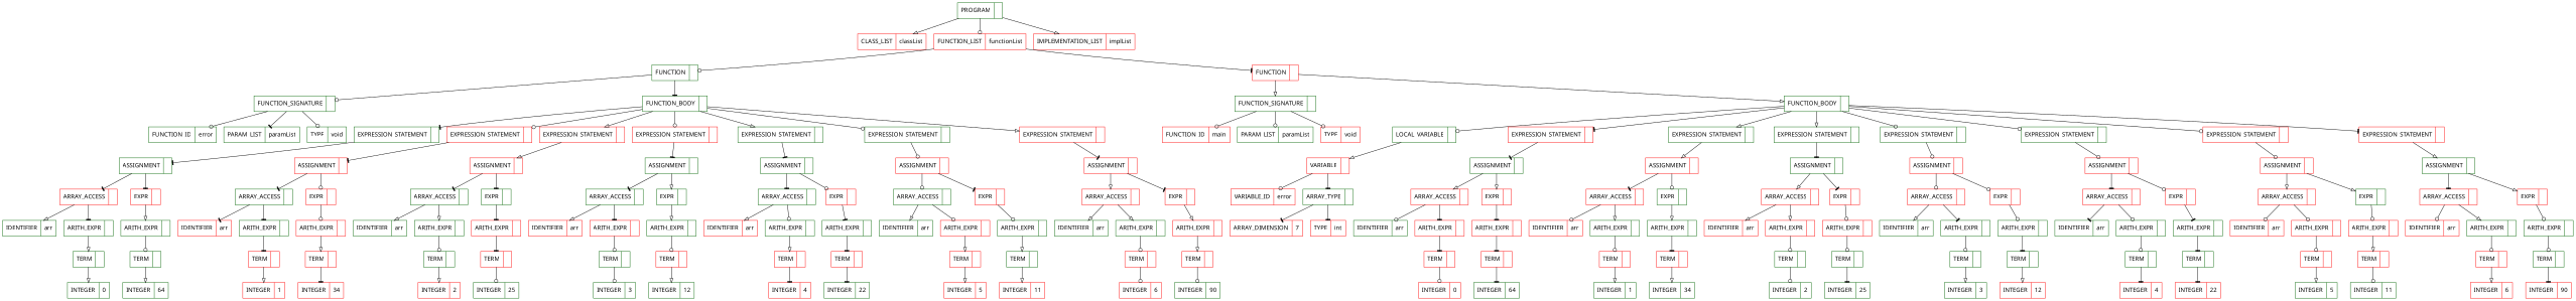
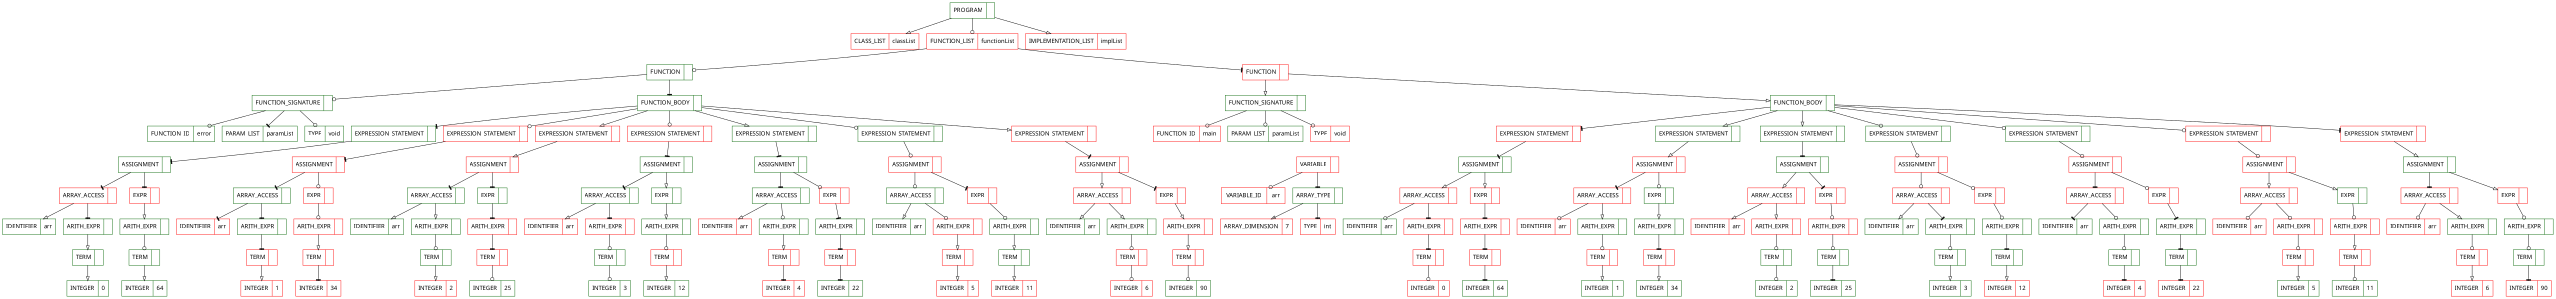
  digraph {
    rankdir=TB
    splines=spline
    node [color=red fontname=Sans shape=record]
    edge [arrowhead=odot]
    n1 [color=darkgreen label="PROGRAM |  "]
    n2 [label="CLASS_LIST | classList "]
    n3 [label="FUNCTION_LIST | functionList "]
    n4 [label="IMPLEMENTATION_LIST | implList "]
    n5 [color=darkgreen label="FUNCTION |  "]
    n6 [label="FUNCTION |  "]
    n7 [color=darkgreen label="FUNCTION_SIGNATURE |  "]
    n8 [color=darkgreen label="FUNCTION_BODY |  "]
    n9 [color=darkgreen label="FUNCTION_SIGNATURE |  "]
    n10 [color=darkgreen label="FUNCTION_BODY |  "]
    n11 [color=darkgreen label="FUNCTION_ID | error "]
    n12 [color=darkgreen label="PARAM_LIST | paramList "]
    n13 [color=darkgreen label="TYPE | void "]
    n14 [color=darkgreen label="EXPRESSION_STATEMENT |  "]
    n15 [label="EXPRESSION_STATEMENT |  "]
    n16 [label="EXPRESSION_STATEMENT |  "]
    n17 [label="EXPRESSION_STATEMENT |  "]
    n18 [color=darkgreen label="EXPRESSION_STATEMENT |  "]
    n19 [color=darkgreen label="EXPRESSION_STATEMENT |  "]
    n20 [label="EXPRESSION_STATEMENT |  "]
    n21 [color=darkgreen label="ASSIGNMENT |  "]
    n22 [label="ASSIGNMENT |  "]
    n23 [label="ASSIGNMENT |  "]
    n24 [color=darkgreen label="ASSIGNMENT |  "]
    n25 [color=darkgreen label="ASSIGNMENT |  "]
    n26 [label="ASSIGNMENT |  "]
    n27 [label="ASSIGNMENT |  "]
    n28 [label="ARRAY_ACCESS |  "]
    n29 [label="EXPR |  "]
    n30 [color=darkgreen label="IDENTIFIER | arr "]
    n31 [color=darkgreen label="ARITH_EXPR |  "]
    n32 [color=darkgreen label="ARITH_EXPR |  "]
    n33 [color=darkgreen label="TERM |  "]
    n34 [color=darkgreen label="INTEGER | 0 "]
    n35 [color=darkgreen label="TERM |  "]
    n36 [color=darkgreen label="INTEGER | 64 "]
    n37 [color=darkgreen label="ARRAY_ACCESS |  "]
    n38 [label="EXPR |  "]
    n39 [label="IDENTIFIER | arr "]
    n40 [color=darkgreen label="ARITH_EXPR |  "]
    n41 [label="ARITH_EXPR |  "]
    n42 [label="TERM |  "]
    n43 [label="INTEGER | 1 "]
    n44 [label="TERM |  "]
    n45 [label="INTEGER | 34 "]
    n46 [color=darkgreen label="ARRAY_ACCESS |  "]
    n47 [color=darkgreen label="EXPR |  "]
    n48 [color=darkgreen label="IDENTIFIER | arr "]
    n49 [color=darkgreen label="ARITH_EXPR |  "]
    n50 [label="ARITH_EXPR |  "]
    n51 [color=darkgreen label="TERM |  "]
    n52 [label="INTEGER | 2 "]
    n53 [label="TERM |  "]
    n54 [color=darkgreen label="INTEGER | 25 "]
    n55 [color=darkgreen label="ARRAY_ACCESS |  "]
    n56 [color=darkgreen label="EXPR |  "]
    n57 [label="IDENTIFIER | arr "]
    n58 [label="ARITH_EXPR |  "]
    n59 [color=darkgreen label="ARITH_EXPR |  "]
    n60 [color=darkgreen label="TERM |  "]
    n61 [color=darkgreen label="INTEGER | 3 "]
    n62 [label="TERM |  "]
    n63 [color=darkgreen label="INTEGER | 12 "]
    n64 [color=darkgreen label="ARRAY_ACCESS |  "]
    n65 [label="EXPR |  "]
    n66 [label="IDENTIFIER | arr "]
    n67 [color=darkgreen label="ARITH_EXPR |  "]
    n68 [color=darkgreen label="ARITH_EXPR |  "]
    n69 [label="TERM |  "]
    n70 [label="INTEGER | 4 "]
    n71 [label="TERM |  "]
    n72 [color=darkgreen label="INTEGER | 22 "]
    n73 [color=darkgreen label="ARRAY_ACCESS |  "]
    n74 [label="EXPR |  "]
    n75 [color=darkgreen label="IDENTIFIER | arr "]
    n76 [label="ARITH_EXPR |  "]
    n77 [color=darkgreen label="ARITH_EXPR |  "]
    n78 [label="TERM |  "]
    n79 [label="INTEGER | 5 "]
    n80 [color=darkgreen label="TERM |  "]
    n81 [label="INTEGER | 11 "]
    n82 [label="ARRAY_ACCESS |  "]
    n83 [label="EXPR |  "]
    n84 [color=darkgreen label="IDENTIFIER | arr "]
    n85 [color=darkgreen label="ARITH_EXPR |  "]
    n86 [label="ARITH_EXPR |  "]
    n87 [label="TERM |  "]
    n88 [label="INTEGER | 6 "]
    n89 [label="TERM |  "]
    n90 [color=darkgreen label="INTEGER | 90 "]
    n91 [label="FUNCTION_ID | main "]
    n92 [color=darkgreen label="PARAM_LIST | paramList "]
    n93 [label="TYPE | void "]
-   n94 [color=darkgreen label="LOCAL_VARIABLE |  "]
    n95 [label="EXPRESSION_STATEMENT |  "]
    n96 [color=darkgreen label="EXPRESSION_STATEMENT |  "]
    n97 [color=darkgreen label="EXPRESSION_STATEMENT |  "]
    n98 [color=darkgreen label="EXPRESSION_STATEMENT |  "]
    n99 [color=darkgreen label="EXPRESSION_STATEMENT |  "]
    n100 [label="EXPRESSION_STATEMENT |  "]
    n101 [label="EXPRESSION_STATEMENT |  "]
    n102 [label="VARIABLE |  "]
    n103 [color=darkgreen label="ASSIGNMENT |  "]
    n104 [label="ASSIGNMENT |  "]
    n105 [color=darkgreen label="ASSIGNMENT |  "]
    n106 [label="ASSIGNMENT |  "]
    n107 [label="ASSIGNMENT |  "]
    n108 [label="ASSIGNMENT |  "]
    n109 [color=darkgreen label="ASSIGNMENT |  "]
-   n110 [label="VARIABLE_ID | error "]
+   n110 [label="VARIABLE_ID | arr "]
    n111 [color=darkgreen label="ARRAY_TYPE |  "]
    n112 [label="ARRAY_DIMENSION | 7 "]
    n113 [label="TYPE | int "]
    n114 [label="ARRAY_ACCESS |  "]
    n115 [label="EXPR |  "]
    n116 [color=darkgreen label="IDENTIFIER | arr "]
    n117 [label="ARITH_EXPR |  "]
    n118 [label="ARITH_EXPR |  "]
    n119 [label="TERM |  "]
    n120 [label="INTEGER | 0 "]
    n121 [label="TERM |  "]
    n122 [color=darkgreen label="INTEGER | 64 "]
    n123 [label="ARRAY_ACCESS |  "]
    n124 [color=darkgreen label="EXPR |  "]
    n125 [label="IDENTIFIER | arr "]
    n126 [color=darkgreen label="ARITH_EXPR |  "]
    n127 [color=darkgreen label="ARITH_EXPR |  "]
    n128 [label="TERM |  "]
    n129 [color=darkgreen label="INTEGER | 1 "]
    n130 [label="TERM |  "]
    n131 [color=darkgreen label="INTEGER | 34 "]
    n132 [label="ARRAY_ACCESS |  "]
    n133 [label="EXPR |  "]
    n134 [label="IDENTIFIER | arr "]
    n135 [label="ARITH_EXPR |  "]
    n136 [label="ARITH_EXPR |  "]
    n137 [color=darkgreen label="TERM |  "]
    n138 [color=darkgreen label="INTEGER | 2 "]
    n139 [color=darkgreen label="TERM |  "]
    n140 [color=darkgreen label="INTEGER | 25 "]
    n141 [label="ARRAY_ACCESS |  "]
    n142 [label="EXPR |  "]
    n143 [color=darkgreen label="IDENTIFIER | arr "]
    n144 [color=darkgreen label="ARITH_EXPR |  "]
    n145 [color=darkgreen label="ARITH_EXPR |  "]
    n146 [color=darkgreen label="TERM |  "]
    n147 [color=darkgreen label="INTEGER | 3 "]
    n148 [color=darkgreen label="TERM |  "]
    n149 [label="INTEGER | 12 "]
    n150 [label="ARRAY_ACCESS |  "]
    n151 [label="EXPR |  "]
    n152 [color=darkgreen label="IDENTIFIER | arr "]
    n153 [color=darkgreen label="ARITH_EXPR |  "]
    n154 [color=darkgreen label="ARITH_EXPR |  "]
    n155 [color=darkgreen label="TERM |  "]
    n156 [label="INTEGER | 4 "]
    n157 [color=darkgreen label="TERM |  "]
    n158 [label="INTEGER | 22 "]
    n159 [label="ARRAY_ACCESS |  "]
    n160 [color=darkgreen label="EXPR |  "]
    n161 [label="IDENTIFIER | arr "]
    n162 [label="ARITH_EXPR |  "]
    n163 [label="ARITH_EXPR |  "]
    n164 [label="TERM |  "]
    n165 [color=darkgreen label="INTEGER | 5 "]
    n166 [label="TERM |  "]
    n167 [color=darkgreen label="INTEGER | 11 "]
    n168 [label="ARRAY_ACCESS |  "]
    n169 [label="EXPR |  "]
    n170 [label="IDENTIFIER | arr "]
    n171 [color=darkgreen label="ARITH_EXPR |  "]
    n172 [color=darkgreen label="ARITH_EXPR |  "]
    n173 [label="TERM |  "]
    n174 [label="INTEGER | 6 "]
    n175 [color=darkgreen label="TERM |  "]
    n176 [label="INTEGER | 90 "]
    n1 -> n2 [arrowhead=onormal]
    n1 -> n3
    n1 -> n4 [arrowhead=onormal]
    n3 -> n5
    n3 -> n6 [arrowhead=tee]
    n5 -> n7
    n5 -> n8 [arrowhead=tee]
    n6 -> n9 [arrowhead=onormal]
    n6 -> n10 [arrowhead=onormal]
    n7 -> n11
    n7 -> n12 [arrowhead=tee]
    n7 -> n13
    n8 -> n14 [arrowhead=tee]
    n8 -> n15
    n8 -> n16 [arrowhead=onormal]
    n8 -> n17
    n8 -> n18 [arrowhead=onormal]
    n8 -> n19
    n8 -> n20 [arrowhead=onormal]
    n9 -> n91
    n9 -> n92
    n9 -> n93
-   n10 -> n94
    n10 -> n95 [arrowhead=tee]
    n10 -> n96 [arrowhead=onormal]
    n10 -> n97 [arrowhead=onormal]
    n10 -> n98
    n10 -> n99
    n10 -> n100
    n10 -> n101 [arrowhead=tee]
    n14 -> n21 [arrowhead=tee]
    n15 -> n22 [arrowhead=tee]
    n16 -> n23 [arrowhead=onormal]
    n17 -> n24 [arrowhead=tee]
    n18 -> n25 [arrowhead=tee]
    n19 -> n26
    n20 -> n27 [arrowhead=tee]
    n21 -> n28 [arrowhead=tee]
    n21 -> n29 [arrowhead=tee]
    n22 -> n37 [arrowhead=tee]
    n22 -> n38
    n23 -> n46 [arrowhead=tee]
    n23 -> n47 [arrowhead=tee]
    n24 -> n55 [arrowhead=tee]
    n24 -> n56 [arrowhead=onormal]
    n25 -> n64 [arrowhead=tee]
    n25 -> n65
    n26 -> n73
    n26 -> n74 [arrowhead=tee]
    n27 -> n82 [arrowhead=onormal]
    n27 -> n83 [arrowhead=tee]
    n28 -> n30 [arrowhead=onormal]
    n28 -> n31 [arrowhead=tee]
    n29 -> n32 [arrowhead=onormal]
    n31 -> n33 [arrowhead=onormal]
    n32 -> n35
    n33 -> n34 [arrowhead=onormal]
    n35 -> n36 [arrowhead=onormal]
    n37 -> n39 [arrowhead=tee]
    n37 -> n40 [arrowhead=tee]
    n38 -> n41
    n40 -> n42 [arrowhead=tee]
    n41 -> n44 [arrowhead=onormal]
    n42 -> n43 [arrowhead=onormal]
    n44 -> n45 [arrowhead=tee]
    n46 -> n48 [arrowhead=onormal]
    n46 -> n49 [arrowhead=onormal]
    n47 -> n50 [arrowhead=tee]
    n49 -> n51
    n50 -> n53 [arrowhead=tee]
    n51 -> n52 [arrowhead=onormal]
    n53 -> n54
    n55 -> n57 [arrowhead=onormal]
    n55 -> n58 [arrowhead=tee]
    n56 -> n59 [arrowhead=onormal]
    n58 -> n60
    n59 -> n62
    n60 -> n61
    n62 -> n63 [arrowhead=onormal]
    n64 -> n66 [arrowhead=onormal]
    n64 -> n67
    n65 -> n68 [arrowhead=tee]
    n67 -> n69 [arrowhead=onormal]
    n68 -> n71 [arrowhead=tee]
    n69 -> n70 [arrowhead=tee]
    n71 -> n72 [arrowhead=tee]
    n73 -> n75 [arrowhead=onormal]
    n73 -> n76
    n74 -> n77
    n76 -> n78 [arrowhead=onormal]
    n77 -> n80 [arrowhead=onormal]
    n78 -> n79 [arrowhead=onormal]
    n80 -> n81 [arrowhead=onormal]
    n82 -> n84 [arrowhead=onormal]
    n82 -> n85 [arrowhead=onormal]
    n83 -> n86 [arrowhead=onormal]
    n85 -> n87
    n86 -> n89 [arrowhead=onormal]
    n87 -> n88
    n89 -> n90
-   n94 -> n102 [arrowhead=onormal]
    n95 -> n103 [arrowhead=tee]
    n96 -> n104 [arrowhead=onormal]
    n97 -> n105 [arrowhead=tee]
    n98 -> n106
    n99 -> n107
    n100 -> n108
    n101 -> n109 [arrowhead=onormal]
    n102 -> n110
    n102 -> n111 [arrowhead=tee]
    n103 -> n114 [arrowhead=onormal]
    n103 -> n115 [arrowhead=onormal]
    n104 -> n123 [arrowhead=tee]
    n104 -> n124
    n105 -> n132 [arrowhead=onormal]
    n105 -> n133 [arrowhead=tee]
    n106 -> n141
    n106 -> n142
    n107 -> n150 [arrowhead=tee]
    n107 -> n151
    n108 -> n159 [arrowhead=onormal]
    n108 -> n160 [arrowhead=onormal]
    n109 -> n168 [arrowhead=tee]
    n109 -> n169 [arrowhead=onormal]
-   n111 -> n112 [arrowhead=tee]
+   n111 -> n112 [arrowhead=onormal]
    n111 -> n113 [arrowhead=tee]
    n114 -> n116
    n114 -> n117 [arrowhead=tee]
    n115 -> n118 [arrowhead=tee]
    n117 -> n119 [arrowhead=tee]
    n118 -> n121 [arrowhead=tee]
    n119 -> n120
    n121 -> n122 [arrowhead=tee]
    n123 -> n125
    n123 -> n126 [arrowhead=onormal]
    n124 -> n127 [arrowhead=onormal]
    n126 -> n128
    n127 -> n130 [arrowhead=tee]
    n128 -> n129 [arrowhead=onormal]
    n130 -> n131 [arrowhead=onormal]
    n132 -> n134 [arrowhead=onormal]
    n132 -> n135 [arrowhead=onormal]
    n133 -> n136
    n135 -> n137
    n136 -> n139
    n137 -> n138
    n139 -> n140 [arrowhead=tee]
    n141 -> n143 [arrowhead=onormal]
    n141 -> n144 [arrowhead=tee]
    n142 -> n145
    n144 -> n146
    n145 -> n148 [arrowhead=tee]
    n146 -> n147 [arrowhead=onormal]
    n148 -> n149 [arrowhead=onormal]
    n150 -> n152 [arrowhead=tee]
    n150 -> n153
    n151 -> n154 [arrowhead=tee]
    n153 -> n155
    n154 -> n157 [arrowhead=tee]
    n155 -> n156 [arrowhead=tee]
    n157 -> n158 [arrowhead=tee]
    n159 -> n161
    n159 -> n162
    n160 -> n163
    n162 -> n164
    n163 -> n166 [arrowhead=onormal]
    n164 -> n165 [arrowhead=onormal]
    n166 -> n167
    n168 -> n170
    n168 -> n171 [arrowhead=onormal]
    n169 -> n172
    n171 -> n173
    n172 -> n175
    n173 -> n174 [arrowhead=onormal]
    n175 -> n176 [arrowhead=tee]
  }
